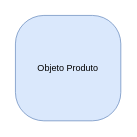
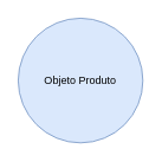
  <mxCell id="0" />
  <mxCell id="1" parent="0" />
- <mxCell id="2" value="Objeto Produto" style="whiteSpace=wrap;html=1;aspect=fixed;fillColor=#dae8fc;strokeColor=#6c8ebf;rounded=1;arcSize=27;" vertex="1" parent="1"><mxGeometry x="20" y="20" width="140" height="140" as="geometry" /></mxCell>
+ <mxCell id="2" value="Objeto Produto" style="ellipse;whiteSpace=wrap;html=1;aspect=fixed;fillColor=#dae8fc;strokeColor=#6c8ebf;arcSize=27;" vertex="1" parent="1"><mxGeometry x="20" y="20" width="140" height="140" as="geometry" /></mxCell>
